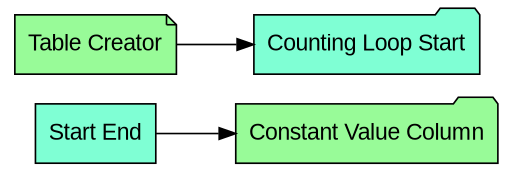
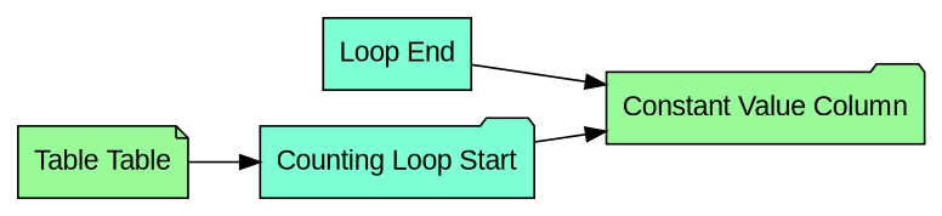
  digraph {
    fontname="Liberation Sans"
    rankdir=LR
    node [fillcolor=palegreen fontname="Liberation Sans" shape=folder style=filled]
    edge [fontname="Liberation Sans"]
    n1 [label="Constant Value Column"]
-   n2 [fillcolor=aquamarine label="Start End" shape=box]
+   n2 [fillcolor=aquamarine label="Loop End" shape=box]
    n3 [fillcolor=aquamarine label="Counting Loop Start"]
-   n4 [label="Table Creator" shape=note]
+   n4 [label="Table Table" shape=note]
    n2 -> n1
+   n3 -> n1
    n4 -> n3
  }
